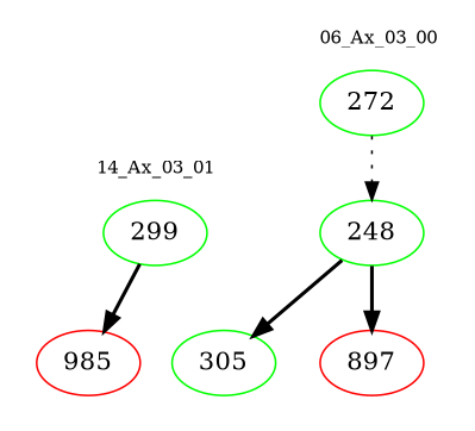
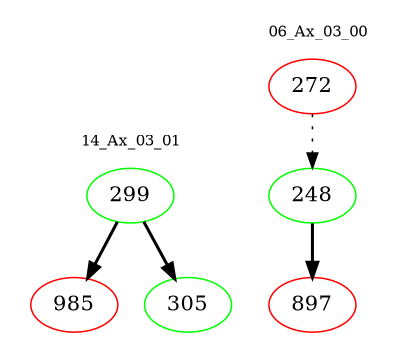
  digraph {
    node [color=green]
    edge [color=black style=bold]
    n1 [label=299]
    n2 [label=305]
    n3 [color=red label=985]
    n4 [label=248]
-   n5 [label=272]
+   n5 [color=red label=272]
    n6 [color=red label=897]
    subgraph cluster_1 {
      color=white
      fontsize=10
      label="14_Ax_03_01"
      n1
      n2
      n3
    }
    subgraph cluster_2 {
      color=white
      fontsize=10
      label="06_Ax_03_00"
      n4
      n5
      n6
    }
-   n4 -> n2
+   n1 -> n2
    n1 -> n3
    n4 -> n6
    n5 -> n4 [style=dotted]
  }
